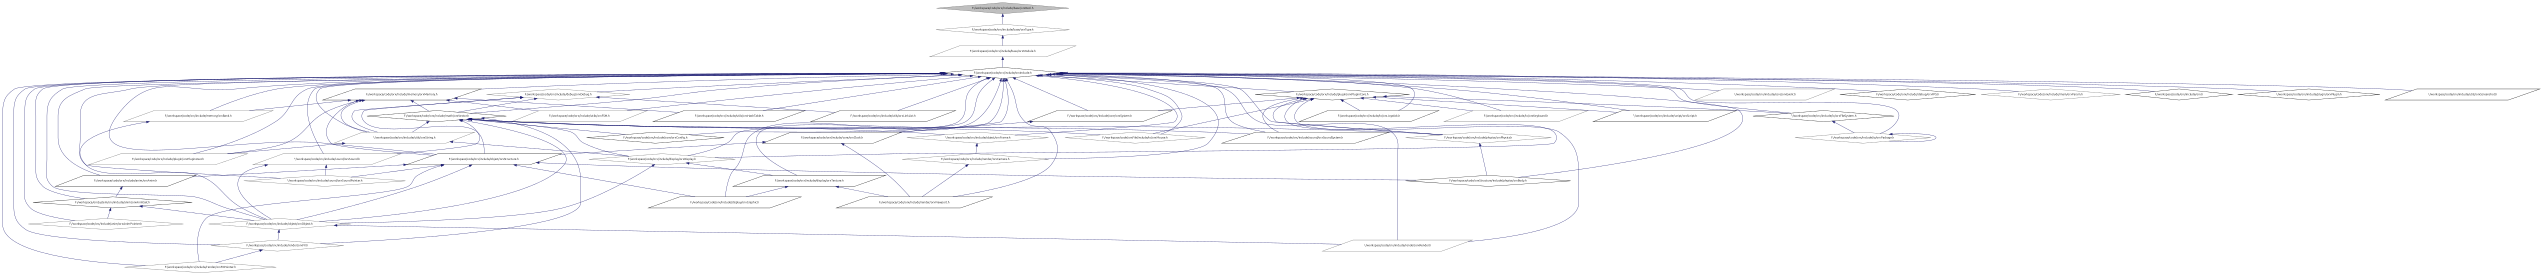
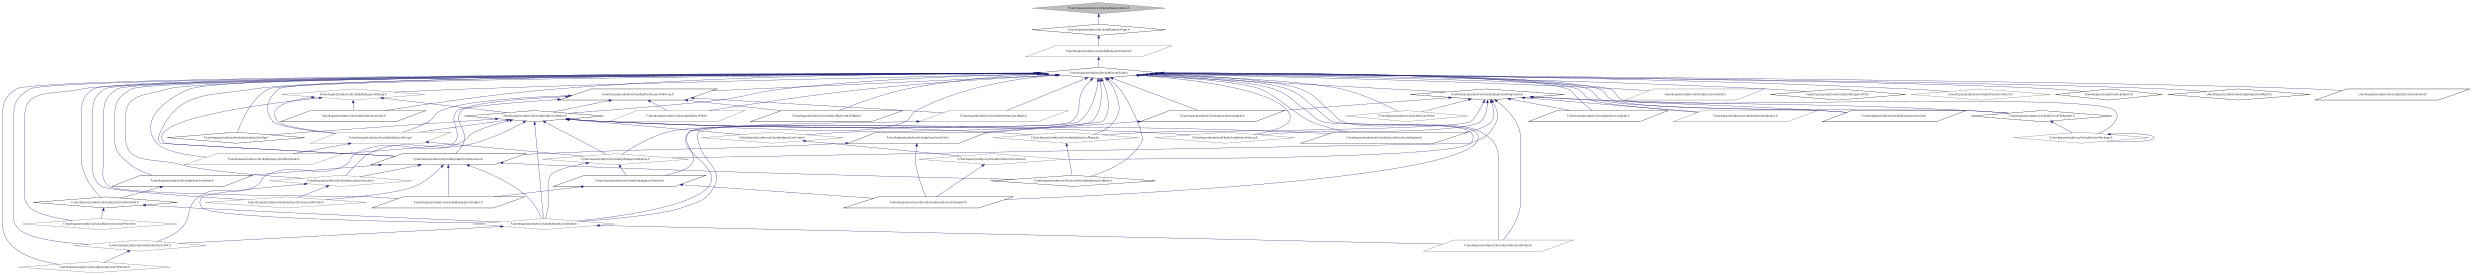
  digraph {
    fontname=Ubuntu
    node [color=black fontname=Ubuntu fontsize=10 shape=diamond]
    edge [color=midnightblue dir=back fontname=Ubuntu fontsize=10 labelfontname=FreeSans labelfontsize=10 style=solid]
    n1 [color=gray40 fillcolor=grey75 fontcolor=black height=0.2 label="F:/workspace/code/orx/include/base/orxDecl.h" style=filled width=0.4]
-   n2 [color=gray40 height=0.2 label="F:/workspace/code/orx/include/base/orxType.h" width=0.4]
+   n2 [height=0.2 label="F:/workspace/code/orx/include/base/orxType.h" width=0.4]
    n3 [color=gray40 height=0.2 label="F:/workspace/code/orx/include/base/orxModule.h" shape=parallelogram width=0.4]
    n4 [height=0.2 label="F:/workspace/code/orx/include/orxInclude.h" width=0.4]
    n5 [height=0.2 label="F:/workspace/code/orx/include/anim/orxAnim.h" shape=parallelogram width=0.4]
-   n6 [height=0.2 label="F:/workspace/orxSystem/orx/include/anim/orxAnimSet.h" width=0.4]
+   n6 [height=0.2 label="F:/workspace/code/orx/include/anim/orxAnimSet.h" width=0.4]
    n7 [color=gray40 height=0.2 label="F:/workspace/code/orx/include/anim/orxAnimPointer.h" width=0.4]
    n8 [color=gray40 height=0.2 label="F:/workspace/code/orx/include/object/orxObject.h" width=0.4]
    n9 [color=gray40 height=0.2 label="F:/workspace/code/orx/include/render/orxFX.h" width=0.4]
    n10 [color=gray40 height=0.2 label="F:/workspace/code/orx/include/render/orxFXPointer.h" width=0.4]
    n11 [color=gray40 height=0.2 label="F:/workspace/code/orx/include/render/orxRender.h" shape=parallelogram width=0.4]
    n12 [height=0.2 label="F:/workspace/code/orx/include/core/orxClock.h" shape=parallelogram width=0.4]
    n13 [height=0.2 label="F:/workspace/code/orx/include/object/orxStructure.h" shape=parallelogram width=0.4]
    n14 [height=0.2 label="F:/workspace/code/orx/include/display/orxGraphic.h" shape=parallelogram width=0.4]
    n15 [height=0.2 label="F:/workspace/code/orxStructure/include/physics/orxBody.h" width=0.4]
    n16 [color=gray40 height=0.2 label="F:/workspace/code/orx/include/sound/orxSoundPointer.h" width=0.4]
-   n17 [height=0.2 label="F:/workspace/code/orx/include/render/orxViewport.h" shape=parallelogram width=0.4]
+   n17 [height=0.2 label="F:/workspace/orxSound/orx/include/render/orxViewport.h" shape=parallelogram width=0.4]
    n18 [height=0.2 label="F:/workspace/code/orx/include/core/orxConfig.h" width=0.4]
    n19 [color=gray40 height=0.2 label="F:/workspace/code/orx/include/core/orxEvent.h" shape=parallelogram width=0.4]
    n20 [height=0.2 label="F:/workspace/code/orx/include/core/orxSystem.h" shape=parallelogram width=0.4]
    n21 [color=gray40 height=0.2 label="F:/workspace/code/orx/include/debug/orxDebug.h" width=0.4]
    n22 [height=0.2 label="F:/workspace/code/orx/include/math/orxVector.h" width=0.4]
    n23 [color=gray40 height=0.2 label="F:/workspace/code/orx/include/display/orxDisplay.h" width=0.4]
    n24 [height=0.2 label="F:/workspace/code/orx/include/display/orxTexture.h" shape=parallelogram width=0.4]
    n25 [color=gray40 height=0.2 label="F:/workspace/code/orxFile/include/io/orxMouse.h" width=0.4]
    n26 [color=gray40 height=0.2 label="F:/workspace/code/orx/include/object/orxFrame.h" width=0.4]
    n27 [color=gray40 height=0.2 label="F:/workspace/code/orx/include/render/orxCamera.h" width=0.4]
    n28 [color=gray40 height=0.2 label="F:/workspace/code/orx/include/physics/orxPhysics.h" width=0.4]
-   n29 [color=gray40 height=0.2 label="F:/workspace/code/orx/include/sound/orxSound.h" shape=parallelogram width=0.4]
+   n29 [color=gray40 height=0.2 label="F:/workspace/code/orx/include/sound/orxSound.h" width=0.4]
    n30 [height=0.2 label="F:/workspace/code/orx/include/sound/orxSoundSystem.h" shape=parallelogram width=0.4]
    n31 [color=gray40 height=0.2 label="F:/workspace/code/orx/include/utils/orxString.h" shape=parallelogram width=0.4]
    n32 [color=gray40 height=0.2 label="F:/workspace/code/orx/include/plugin/orxPluginUser.h" shape=parallelogram width=0.4]
    n33 [height=0.2 label="F:/workspace/code/orx/include/utils/orxLinkList.h" shape=parallelogram width=0.4]
    n34 [height=0.2 label="F:/workspace/code/orx/include/debug/orxFPS.h" width=0.4]
+   n35 [color=gray40 height=0.2 label="F:/workspace/code/orx/include/io/orxFile.h" width=0.4]
    n36 [height=0.2 label="F:/workspace/code/orx/include/io/orxFileSystem.h" width=0.4]
    n37 [color=gray40 height=0.2 label="F:/workspace/code/orx/include/io/orxPackage.h" width=0.4]
    n38 [height=0.2 label="F:/workspace/code/orx/include/io/orxJoystick.h" shape=parallelogram width=0.4]
    n39 [color=gray40 height=0.2 label="F:/workspace/code/orx/include/io/orxKeyboard.h" shape=parallelogram width=0.4]
    n40 [color=gray40 height=0.2 label="F:/workspace/code/orx/include/main/orxParam.h" width=0.4]
    n41 [color=gray40 height=0.2 label="F:/workspace/code/orx/include/memory/orxBank.h" shape=parallelogram width=0.4]
    n42 [height=0.2 label="F:/workspace/code/orx/include/memory/orxMemory.h" shape=parallelogram width=0.4]
    n43 [color=gray40 height=0.2 label="F:/workspace/code/orx/include/utils/orxFSM.h" shape=parallelogram width=0.4]
    n44 [height=0.2 label="F:/workspace/code/orx/include/utils/orxHashTable.h" shape=parallelogram width=0.4]
    n45 [height=0.2 label="F:/workspace/code/orx/include/orx.h" width=0.4]
    n46 [height=0.2 label="F:/workspace/code/orx/include/plugin/orxPlugin.h" width=0.4]
    n47 [height=0.2 label="F:/workspace/code/orx/include/plugin/orxPluginCore.h" width=0.4]
    n48 [height=0.2 label="F:/workspace/code/orx/include/script/orxScript.h" shape=parallelogram width=0.4]
    n49 [height=0.2 label="F:/workspace/code/orx/include/utils/orxScreenshot.h" shape=parallelogram width=0.4]
    n1 -> n2
    n2 -> n3
    n3 -> n4
    n4 -> n5
    n4 -> n6
    n4 -> n7
    n4 -> n8
    n4 -> n9
    n4 -> n10
    n4 -> n11
    n4 -> n12
    n4 -> n13
    n4 -> n14
    n4 -> n15
    n4 -> n16
    n4 -> n17
    n4 -> n18
    n4 -> n19
    n4 -> n20
    n4 -> n21
    n4 -> n22
    n4 -> n23
    n4 -> n24
    n4 -> n25
    n4 -> n26
    n4 -> n27
    n4 -> n28
    n4 -> n29
    n4 -> n30
    n4 -> n31
    n4 -> n32
    n4 -> n33
    n4 -> n34
+   n4 -> n35
    n4 -> n36
    n4 -> n37
    n4 -> n38
    n4 -> n39
    n4 -> n40
    n4 -> n41
    n4 -> n42
    n4 -> n43
    n4 -> n44
    n4 -> n45
    n4 -> n46
    n4 -> n47
    n4 -> n48
    n4 -> n49
    n5 -> n6
    n6 -> n7
    n6 -> n8
    n8 -> n9
    n8 -> n11
    n9 -> n10
    n12 -> n13
    n12 -> n17
    n13 -> n5
    n13 -> n8
-   n13 -> n10
+   n13 -> n29
    n13 -> n14
    n13 -> n15
    n13 -> n16
    n20 -> n12
    n21 -> n13
    n21 -> n22
    n21 -> n31
    n21 -> n33
    n22 -> n8
    n22 -> n9
    n22 -> n18
    n22 -> n23
    n22 -> n25
    n22 -> n26
    n22 -> n28
    n22 -> n29
    n22 -> n30
    n22 -> n31
    n23 -> n8
    n23 -> n24
    n24 -> n14
    n24 -> n17
    n26 -> n27
    n27 -> n17
    n28 -> n15
    n29 -> n8
    n29 -> n16
    n31 -> n23
    n31 -> n32
    n36 -> n37
    n37 -> n37
    n41 -> n8
    n42 -> n13
    n42 -> n22
    n42 -> n31
    n42 -> n32
    n42 -> n41
    n42 -> n43
    n42 -> n44
    n47 -> n11
    n47 -> n20
    n47 -> n23
    n47 -> n25
    n47 -> n28
    n47 -> n30
+   n47 -> n35
    n47 -> n36
    n47 -> n38
    n47 -> n39
    n47 -> n48
  }
